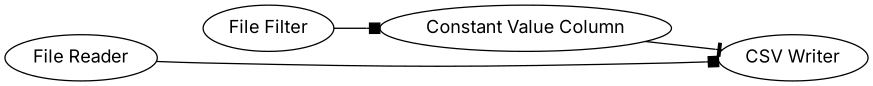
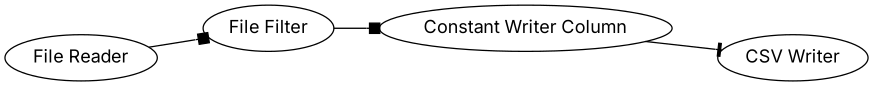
  digraph {
    fontname=Inter
    rankdir=LR
    node [fontname=Inter]
    edge [arrowhead=box fontname=Inter]
    n1 [label="File Reader"]
    n2 [label="File Filter"]
-   n3 [label="Constant Value Column"]
+   n3 [label="Constant Writer Column"]
    n4 [label="CSV Writer"]
-   n1 -> n4
+   n1 -> n2
    n2 -> n3
    n3 -> n4 [arrowhead=tee]
  }
